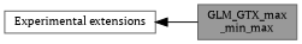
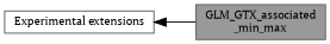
  digraph {
    rankdir=LR
    fontname="PT Serif"
    node [fontname="PT Serif" fontsize=10 shape=box style=filled]
    n1 [color=grey40 fillcolor=white height=0.2 label="Experimental extensions" width=0.4]
-   n2 [color=gray40 fillcolor=grey60 fontcolor=black height=0.2 label="GLM_GTX_max\l_min_max" width=0.4]
+   n2 [color=gray40 fillcolor=grey60 fontcolor=black height=0.2 label="GLM_GTX_associated\l_min_max" width=0.4]
    n1 -> n2 [dir=back fontname="PT Serif" fontsize=10 labelfontname=Helvetica labelfontsize=10 shape=plaintext style=solid]
  }
